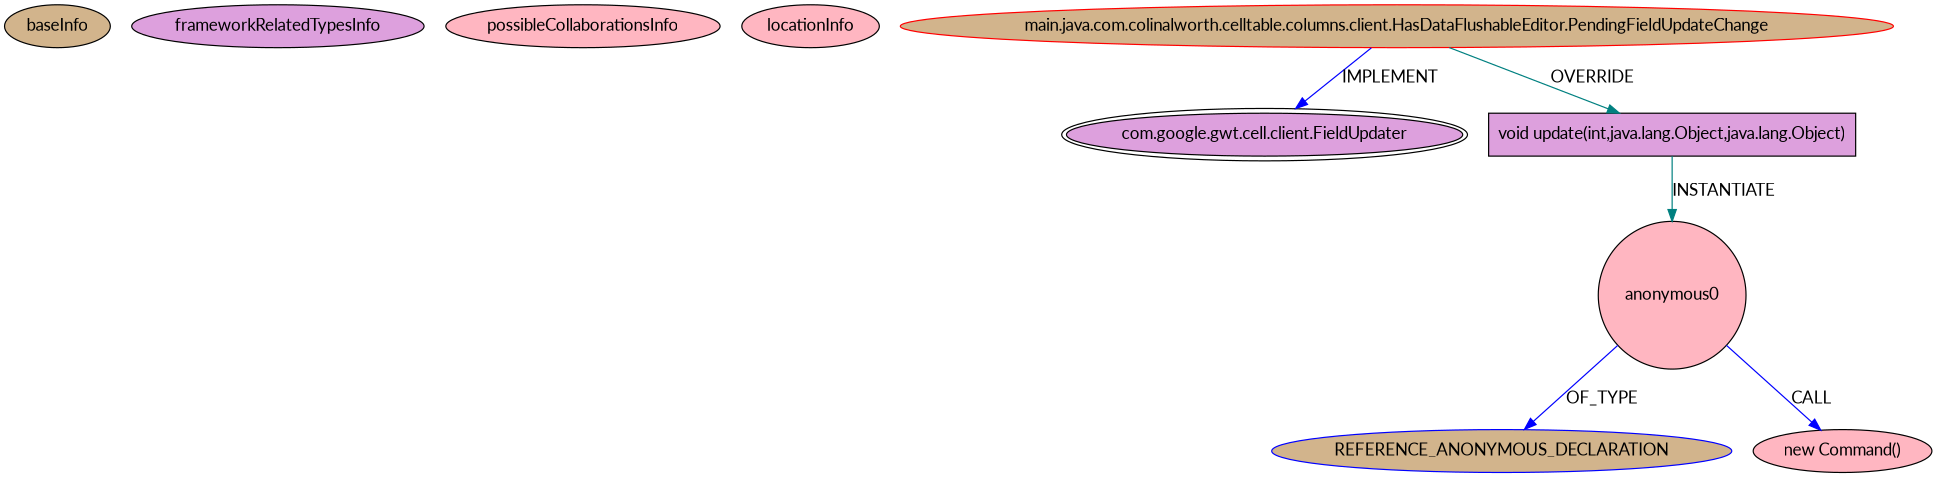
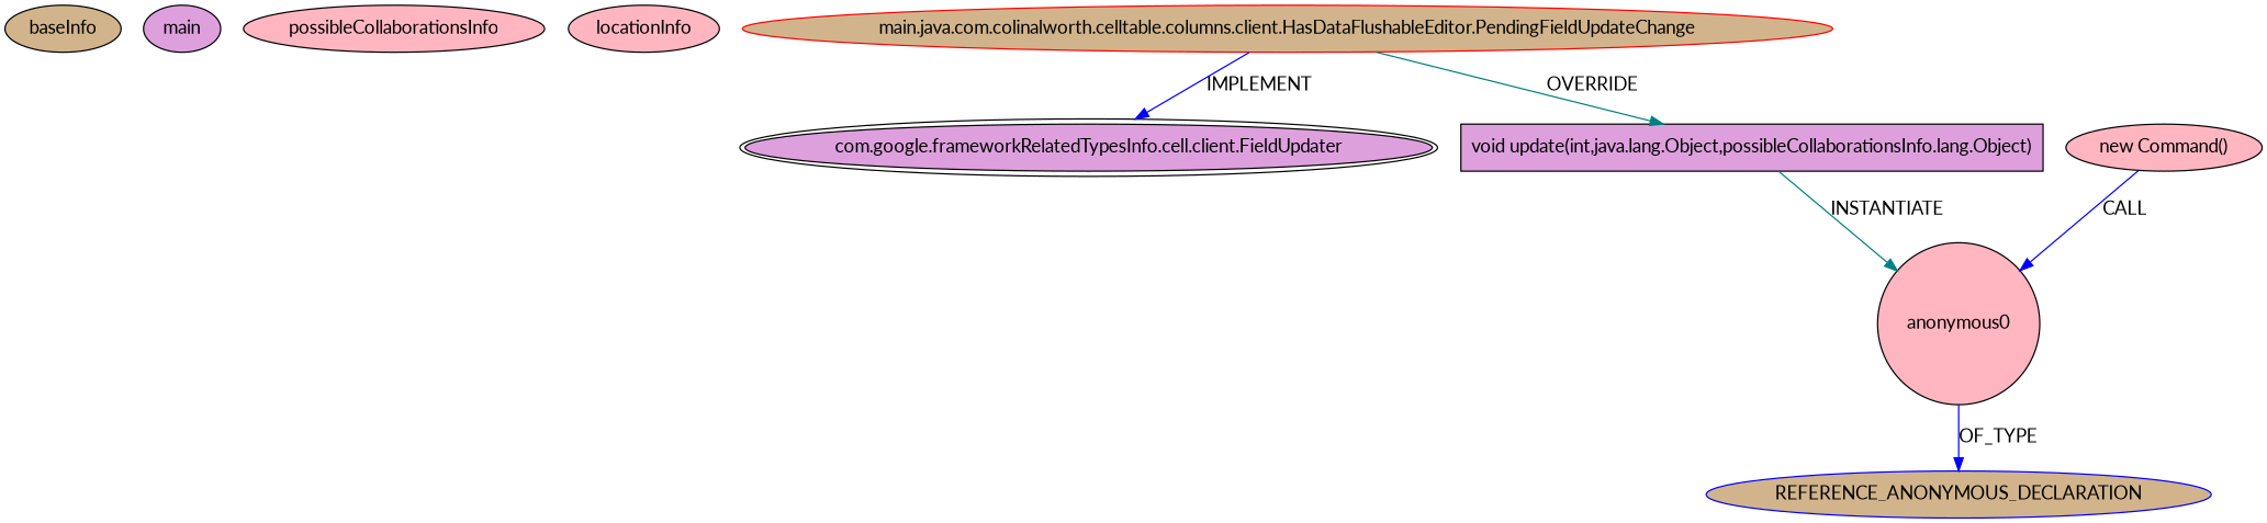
  digraph {
    fontname=Lato
    node [fillcolor=lightpink fontname=Lato style=filled isFrameworkType=false]
    edge [color=blue fontname=Lato style=solid]
    baseInfo [category=extension_graph fillcolor=tan graphId=4232 isAnonymous=false possibleRelation=true isFrameworkType=""]
-   frameworkRelatedTypesInfo [0="com.google.gwt.cell.client.FieldUpdater" fillcolor=plum isFrameworkType=""]
+   frameworkRelatedTypesInfo [0="com.google.gwt.cell.client.FieldUpdater" fillcolor=plum label=main isFrameworkType=""]
    possibleCollaborationsInfo [0="4232~OVERRIDING_METHOD_DECLARATION-INSTANTIATION-~com.google.gwt.cell.client.FieldUpdater ~com.google.gwt.user.client.Command ~false~true" isFrameworkType=""]
    locationInfo [contextSignature=PendingFieldUpdateChange filePath="/niloc132-celltable-tools/celltable-tools-master/src/main/java/com/colinalworth/celltable/columns/client/HasDataFlushableEditor.java" graphId=4232 projectName="niloc132-celltable-tools" isFrameworkType=""]
    n5 [color=red fillcolor=tan label="main.java.com.colinalworth.celltable.columns.client.HasDataFlushableEditor.PendingFieldUpdateChange" vertexType=ROOT_CLIENT_CLASS_DECLARATION]
-   n6 [fillcolor=plum isFrameworkType=true label="com.google.gwt.cell.client.FieldUpdater" peripheries=2 vertexType=FRAMEWORK_INTERFACE_TYPE]
-   n7 [fillcolor=plum label="void update(int,java.lang.Object,java.lang.Object)" shape=box vertexType=OVERRIDING_METHOD_DECLARATION]
+   n6 [fillcolor=plum isFrameworkType=true label="com.google.frameworkRelatedTypesInfo.cell.client.FieldUpdater" peripheries=2 vertexType=FRAMEWORK_INTERFACE_TYPE]
+   n7 [fillcolor=plum label="void update(int,java.lang.Object,possibleCollaborationsInfo.lang.Object)" shape=box vertexType=OVERRIDING_METHOD_DECLARATION]
    n8 [label=anonymous0 shape=circle vertexType=VARIABLE_EXPRESION]
    n9 [color=blue fillcolor=tan label=REFERENCE_ANONYMOUS_DECLARATION vertexType=REFERENCE_ANONYMOUS_DECLARATION]
    n10 [label="new Command()" vertexType=CONSTRUCTOR_CALL]
    n5 -> n6 [label=IMPLEMENT]
    n5 -> n7 [color=teal label=OVERRIDE]
    n7 -> n8 [color=teal label=INSTANTIATE]
    n8 -> n9 [label=OF_TYPE]
-   n8 -> n10 [label=CALL]
+   n10 -> n8 [label=CALL]
  }
